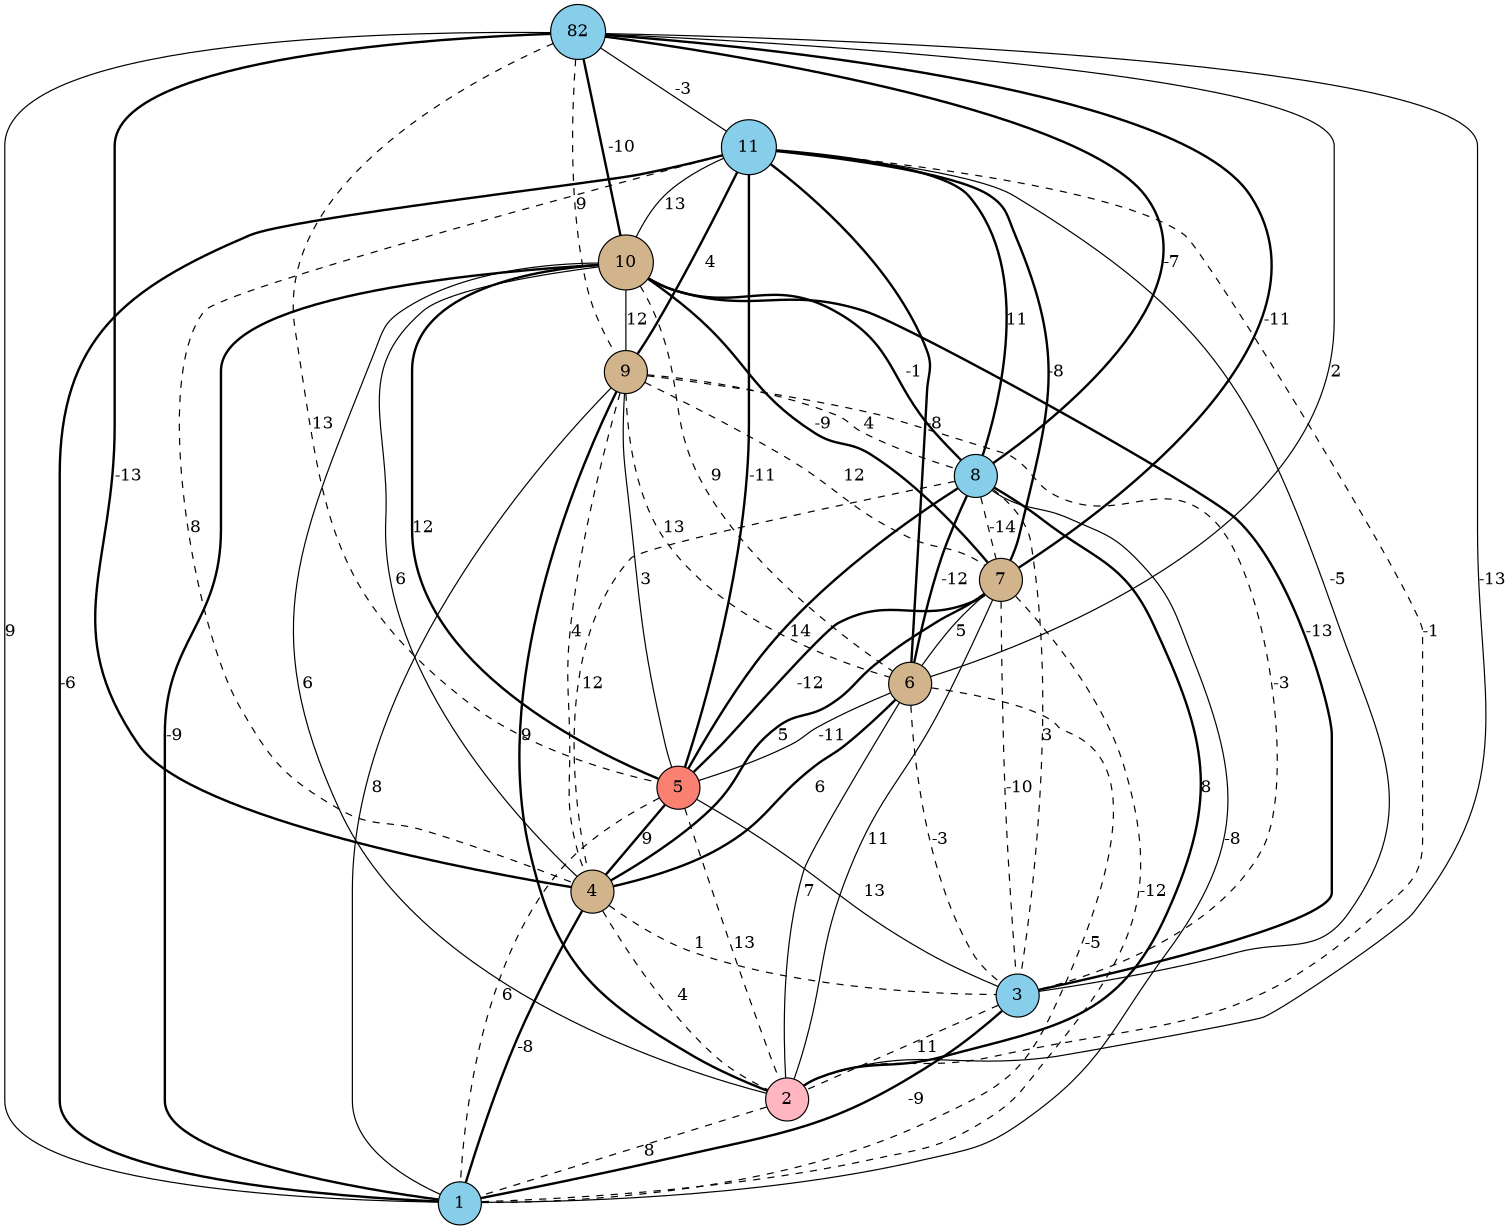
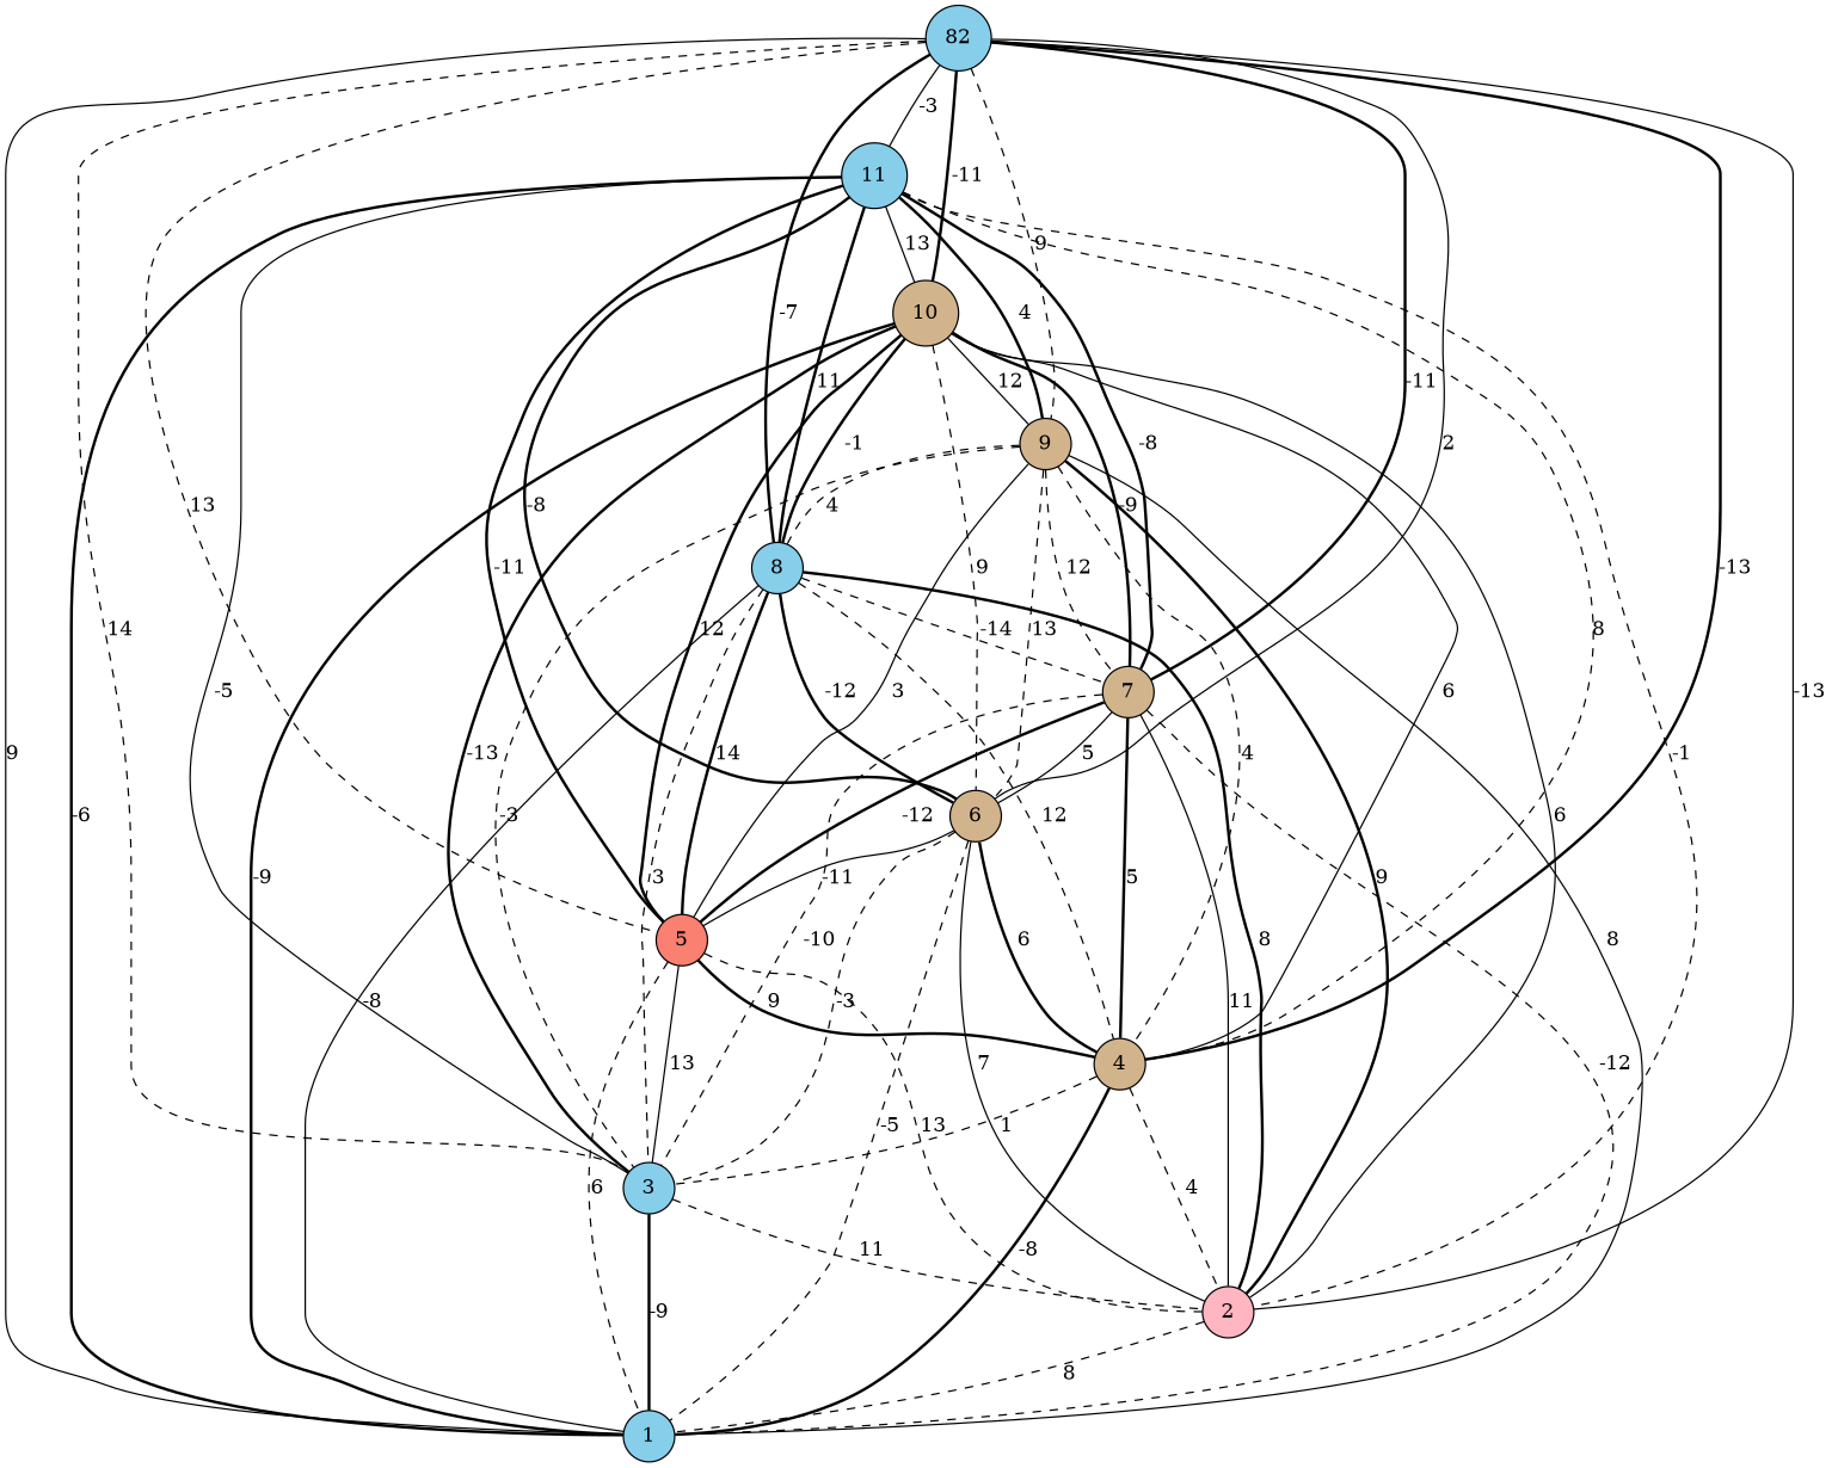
  graph {
    fontname="Helvetica,Arial,sans-serif"
    node [fillcolor=skyblue shape=circle style=filled]
    edge [style=bold]
    n1 [label=82]
    1
    2 [fillcolor=lightpink]
    3
    4 [fillcolor=tan]
    5 [fillcolor=salmon]
    6 [fillcolor=tan]
    7 [fillcolor=tan]
    8
    9 [fillcolor=tan]
    10 [fillcolor=tan]
    11
    n1 -- 1 [label=9 style=solid]
    n1 -- 2 [label=-13 style=solid]
+   n1 -- 3 [label=14 style=dashed]
    n1 -- 4 [label=-13]
    n1 -- 5 [label=13 style=dashed]
    n1 -- 6 [label=2 style=solid]
    n1 -- 7 [label=-11]
    n1 -- 8 [label=-7]
    n1 -- 9 [label=9 style=dashed]
-   n1 -- 10 [label=-10]
+   n1 -- 10 [label=-11]
    n1 -- 11 [label=-3 style=solid]
    2 -- 1 [label=8 style=dashed]
    3 -- 1 [label=-9]
    3 -- 2 [label=11 style=dashed]
    4 -- 1 [label=-8]
    4 -- 2 [label=4 style=dashed]
    4 -- 3 [label=1 style=dashed]
    5 -- 1 [label=6 style=dashed]
    5 -- 2 [label=13 style=dashed]
    5 -- 3 [label=13 style=solid]
    5 -- 4 [label=9]
    6 -- 1 [label=-5 style=dashed]
    6 -- 2 [label=7 style=solid]
    6 -- 3 [label=-3 style=dashed]
    6 -- 4 [label=6]
    6 -- 5 [label=-11 style=solid]
    7 -- 1 [label=-12 style=dashed]
    7 -- 2 [label=11 style=solid]
    7 -- 3 [label=-10 style=dashed]
    7 -- 4 [label=5]
    7 -- 5 [label=-12]
    7 -- 6 [label=5 style=solid]
    8 -- 1 [label=-8 style=solid]
    8 -- 2 [label=8]
    8 -- 3 [label=3 style=dashed]
    8 -- 4 [label=12 style=dashed]
    8 -- 5 [label=14]
    8 -- 6 [label=-12]
    8 -- 7 [label=-14 style=dashed]
    9 -- 1 [label=8 style=solid]
    9 -- 2 [label=9]
    9 -- 3 [label=-3 style=dashed]
    9 -- 4 [label=4 style=dashed]
    9 -- 5 [label=3 style=solid]
    9 -- 6 [label=13 style=dashed]
    9 -- 7 [label=12 style=dashed]
    9 -- 8 [label=4 style=dashed]
    10 -- 1 [label=-9]
    10 -- 2 [label=6 style=solid]
    10 -- 3 [label=-13]
    10 -- 4 [label=6 style=solid]
    10 -- 5 [label=12]
    10 -- 6 [label=9 style=dashed]
    10 -- 7 [label=-9]
    10 -- 8 [label=-1]
    10 -- 9 [label=12 style=solid]
    11 -- 1 [label=-6]
    11 -- 2 [label=-1 style=dashed]
    11 -- 3 [label=-5 style=solid]
    11 -- 4 [label=8 style=dashed]
    11 -- 5 [label=-11]
    11 -- 6 [label=-8]
    11 -- 7 [label=-8]
    11 -- 8 [label=11]
    11 -- 9 [label=4]
    11 -- 10 [label=13 style=solid]
  }
